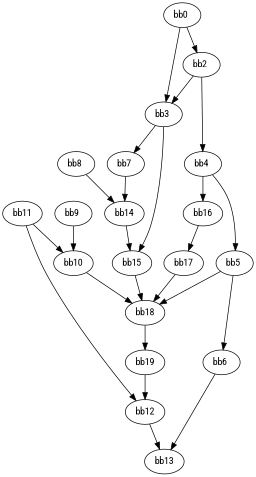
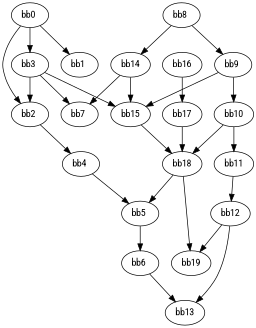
  digraph {
    fontname="Roboto Condensed"
    node [fontname="Roboto Condensed"]
    edge [fontname="Roboto Condensed"]
    n1 [label="bb0\l"]
+   n2 [label="bb1\l"]
    n3 [label="bb2\l"]
    n4 [label="bb3\l"]
    n5 [label="bb4\l"]
    n6 [label="bb7\l"]
    n7 [label="bb15\l"]
    n8 [label="bb5\l"]
    n9 [label="bb16\l"]
    n10 [label="bb14\l"]
    n11 [label="bb18\l"]
    n12 [label="bb6\l"]
    n13 [label="bb17\l"]
    n14 [label="bb13\l"]
    n15 [label="bb19\l"]
    n16 [label="bb12\l"]
    n17 [label="bb8\l"]
    n18 [label="bb9\l"]
    n19 [label="bb10\l"]
    n20 [label="bb11\l"]
+   n1 -> n2
    n1 -> n3
    n1 -> n4
-   n3 -> n4
+   n4 -> n3
    n3 -> n5
    n4 -> n6
    n4 -> n7
    n5 -> n8
-   n5 -> n9
-   n6 -> n10
+   n10 -> n6
    n7 -> n11
-   n8 -> n11
+   n11 -> n8
    n8 -> n12
    n9 -> n13
    n10 -> n7
    n11 -> n15
    n12 -> n14
    n13 -> n11
    n16 -> n14
-   n15 -> n16
+   n16 -> n15
    n17 -> n10
+   n17 -> n18
+   n18 -> n7
    n18 -> n19
    n19 -> n11
-   n20 -> n19
+   n19 -> n20
    n20 -> n16
  }
